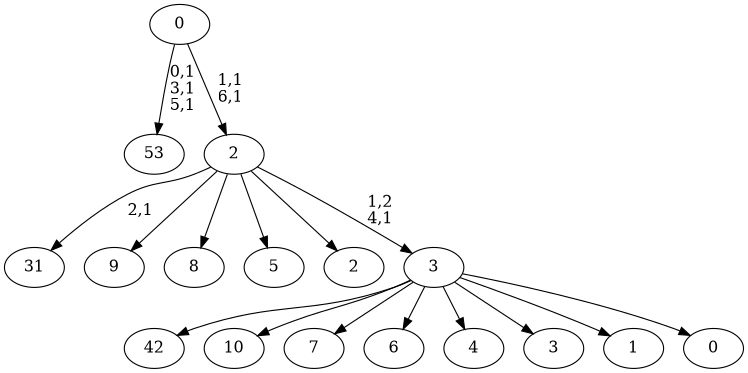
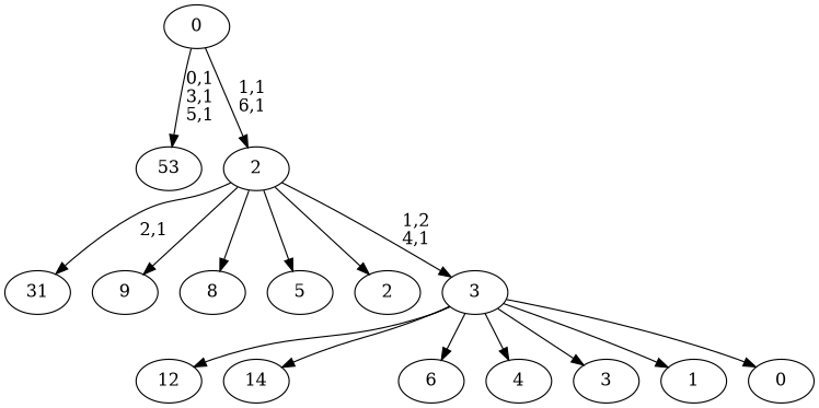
  digraph {
    n1 [label=53]
-   n2 [label=42]
+   n2 [label=12]
    n3 [label=31]
-   n4 [label=10]
+   n4 [label=14]
    n5 [label=9]
    n6 [label=8]
-   n7 [label=7]
    n8 [label=6]
    n9 [label=5]
    n10 [label=4]
    n11 [label=3]
    n12 [label=2]
    n13 [label=1]
    n14 [label=0]
    3
    2
    0
    3 -> n2
    3 -> n4
-   3 -> n7
    3 -> n8
    3 -> n10
    3 -> n11
    3 -> n13
    3 -> n14
    2 -> n3 [label="2,1"]
    2 -> n5
    2 -> n6
    2 -> n9
    2 -> n12
    2 -> 3 [label="1,2\n4,1"]
    0 -> n1 [label="0,1\n3,1\n5,1"]
    0 -> 2 [label="1,1\n6,1"]
  }
